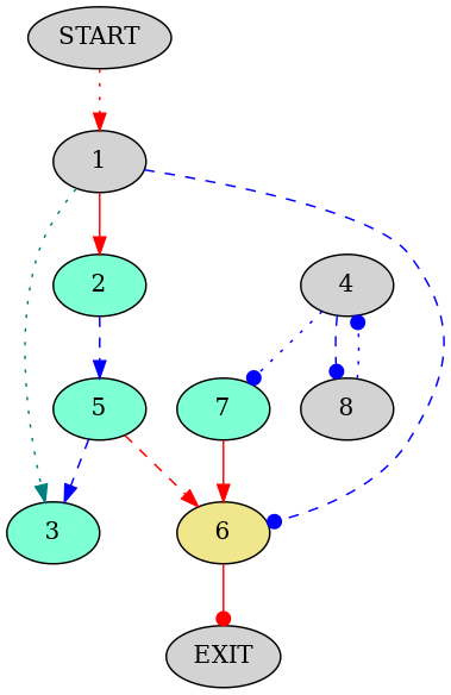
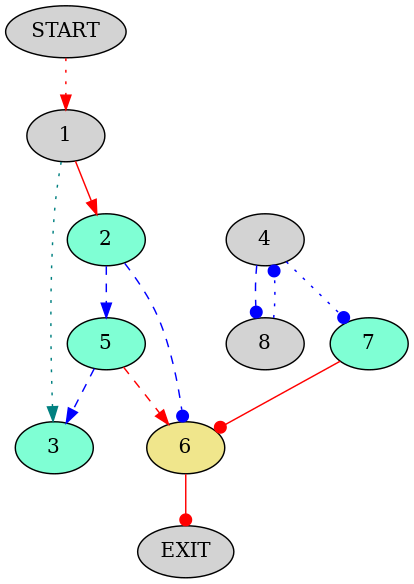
  digraph {
    node [fillcolor=lightgrey style=filled]
    edge [arrowhead=normal color=blue style=dashed]
    n1 [label=START]
    1
    2 [fillcolor=aquamarine]
    3 [fillcolor=aquamarine]
    n5 [label=EXIT]
    5 [fillcolor=aquamarine]
    6 [fillcolor=khaki]
    7 [fillcolor=aquamarine]
    4
    8
    n1 -> 1 [color=red style=dotted]
    1 -> 2 [color=red style=solid]
    1 -> 3 [color=teal style=dotted]
    2 -> 5
-   1 -> 6 [arrowhead=dot]
+   2 -> 6 [arrowhead=dot]
    5 -> 3
    5 -> 6 [color=red]
    6 -> n5 [arrowhead=dot color=red style=solid]
-   7 -> 6 [color=red style=solid]
+   7 -> 6 [arrowhead=dot color=red style=solid]
    4 -> 7 [arrowhead=dot style=dotted]
    4 -> 8 [arrowhead=dot]
    8 -> 4 [arrowhead=dot style=dotted]
  }
